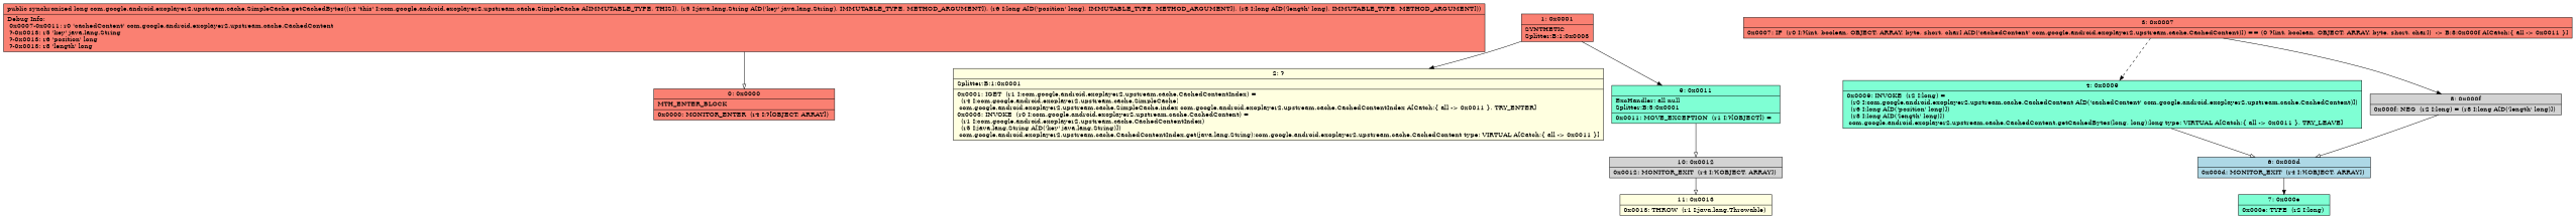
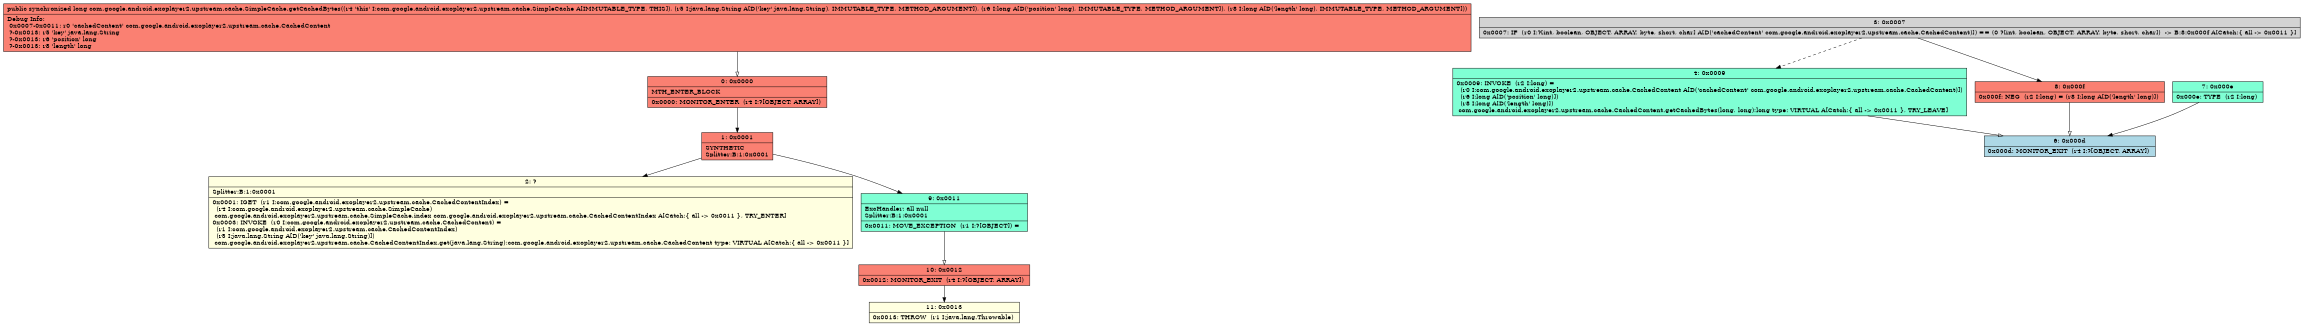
  digraph {
    node [fillcolor=salmon shape=record style=filled]
    edge [arrowhead=normal]
    n1 [label="{0\:\ 0x0000|MTH_ENTER_BLOCK\l|0x0000: MONITOR_ENTER  (r4 I:?[OBJECT, ARRAY]) \l}"]
-   n2 [label="{1\:\ 0x0001|SYNTHETIC\lSplitter:B:1:0x0003\l}"]
+   n2 [label="{1\:\ 0x0001|SYNTHETIC\lSplitter:B:1:0x0001\l}"]
    n3 [fillcolor=lightyellow label="{2\:\ ?|Splitter:B:1:0x0001\l|0x0001: IGET  (r1 I:com.google.android.exoplayer2.upstream.cache.CachedContentIndex) = \l  (r4 I:com.google.android.exoplayer2.upstream.cache.SimpleCache)\l com.google.android.exoplayer2.upstream.cache.SimpleCache.index com.google.android.exoplayer2.upstream.cache.CachedContentIndex A[Catch:\{ all \-\> 0x0011 \}, TRY_ENTER]\l0x0003: INVOKE  (r0 I:com.google.android.exoplayer2.upstream.cache.CachedContent) = \l  (r1 I:com.google.android.exoplayer2.upstream.cache.CachedContentIndex)\l  (r5 I:java.lang.String A[D('key' java.lang.String)])\l com.google.android.exoplayer2.upstream.cache.CachedContentIndex.get(java.lang.String):com.google.android.exoplayer2.upstream.cache.CachedContent type: VIRTUAL A[Catch:\{ all \-\> 0x0011 \}]\l}"]
-   n4 [fillcolor=aquamarine label="{9\:\ 0x0011|ExcHandler: all null\lSplitter:B:5:0x0001\l|0x0011: MOVE_EXCEPTION  (r1 I:?[OBJECT]) =  \l}"]
-   n5 [fillcolor=lightgrey label="{10\:\ 0x0012|0x0012: MONITOR_EXIT  (r4 I:?[OBJECT, ARRAY]) \l}"]
-   n6 [label="{3\:\ 0x0007|0x0007: IF  (r0 I:?[int, boolean, OBJECT, ARRAY, byte, short, char] A[D('cachedContent' com.google.android.exoplayer2.upstream.cache.CachedContent)]) == (0 ?[int, boolean, OBJECT, ARRAY, byte, short, char])  \-\> B:8:0x000f A[Catch:\{ all \-\> 0x0011 \}]\l}"]
+   n4 [fillcolor=aquamarine label="{9\:\ 0x0011|ExcHandler: all null\lSplitter:B:1:0x0001\l|0x0011: MOVE_EXCEPTION  (r1 I:?[OBJECT]) =  \l}"]
+   n5 [label="{10\:\ 0x0012|0x0012: MONITOR_EXIT  (r4 I:?[OBJECT, ARRAY]) \l}"]
+   n6 [fillcolor=lightgrey label="{3\:\ 0x0007|0x0007: IF  (r0 I:?[int, boolean, OBJECT, ARRAY, byte, short, char] A[D('cachedContent' com.google.android.exoplayer2.upstream.cache.CachedContent)]) == (0 ?[int, boolean, OBJECT, ARRAY, byte, short, char])  \-\> B:8:0x000f A[Catch:\{ all \-\> 0x0011 \}]\l}"]
    n7 [fillcolor=aquamarine label="{4\:\ 0x0009|0x0009: INVOKE  (r2 I:long) = \l  (r0 I:com.google.android.exoplayer2.upstream.cache.CachedContent A[D('cachedContent' com.google.android.exoplayer2.upstream.cache.CachedContent)])\l  (r6 I:long A[D('position' long)])\l  (r8 I:long A[D('length' long)])\l com.google.android.exoplayer2.upstream.cache.CachedContent.getCachedBytes(long, long):long type: VIRTUAL A[Catch:\{ all \-\> 0x0011 \}, TRY_LEAVE]\l}"]
-   n8 [fillcolor=lightgrey label="{8\:\ 0x000f|0x000f: NEG  (r2 I:long) = (r8 I:long A[D('length' long)]) \l}"]
+   n8 [label="{8\:\ 0x000f|0x000f: NEG  (r2 I:long) = (r8 I:long A[D('length' long)]) \l}"]
    n9 [fillcolor=lightblue label="{6\:\ 0x000d|0x000d: MONITOR_EXIT  (r4 I:?[OBJECT, ARRAY]) \l}"]
    n10 [fillcolor=aquamarine label="{7\:\ 0x000e|0x000e: TYPE  (r2 I:long) \l}"]
    n11 [fillcolor=lightyellow label="{11\:\ 0x0013|0x0013: THROW  (r1 I:java.lang.Throwable) \l}"]
    n12 [label="{public synchronized long com.google.android.exoplayer2.upstream.cache.SimpleCache.getCachedBytes((r4 'this' I:com.google.android.exoplayer2.upstream.cache.SimpleCache A[IMMUTABLE_TYPE, THIS]), (r5 I:java.lang.String A[D('key' java.lang.String), IMMUTABLE_TYPE, METHOD_ARGUMENT]), (r6 I:long A[D('position' long), IMMUTABLE_TYPE, METHOD_ARGUMENT]), (r8 I:long A[D('length' long), IMMUTABLE_TYPE, METHOD_ARGUMENT]))  | Debug Info:\l  0x0007\-0x0011: r0 'cachedContent' com.google.android.exoplayer2.upstream.cache.CachedContent\l  ?\-0x0013: r5 'key' java.lang.String\l  ?\-0x0013: r6 'position' long\l  ?\-0x0013: r8 'length' long\l}"]
+   n1 -> n2
    n2 -> n3
    n2 -> n4
    n4 -> n5 [arrowhead=onormal]
-   n5 -> n11 [arrowhead=onormal]
+   n5 -> n11
    n6 -> n7 [style=dashed]
    n6 -> n8
    n7 -> n9 [arrowhead=onormal]
    n8 -> n9 [arrowhead=onormal]
-   n9 -> n10
+   n10 -> n9
    n12 -> n1 [arrowhead=onormal]
  }
